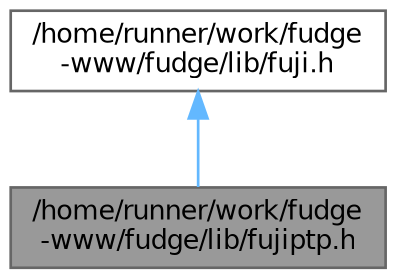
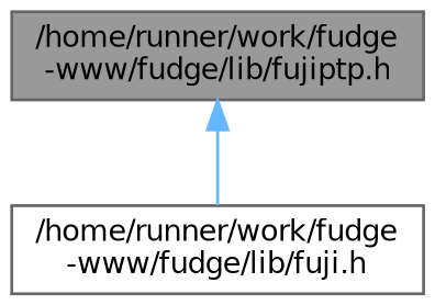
  digraph {
    node [fontname=Helvetica fontsize=10 shape=box style=filled]
    n1 [color=gray40 fillcolor=grey60 fontcolor=black height=0.2 label="/home/runner/work/fudge\l-www/fudge/lib/fujiptp.h" width=0.4]
    n2 [color=grey40 fillcolor=white height=0.2 label="/home/runner/work/fudge\l-www/fudge/lib/fuji.h" width=0.4]
-   n2 -> n1 [color=steelblue1 dir=back fontname=Helvetica fontsize=10 labelfontname=Helvetica labelfontsize=10 style=solid]
+   n1 -> n2 [color=steelblue1 dir=back fontname=Helvetica fontsize=10 labelfontname=Helvetica labelfontsize=10 style=solid]
  }
